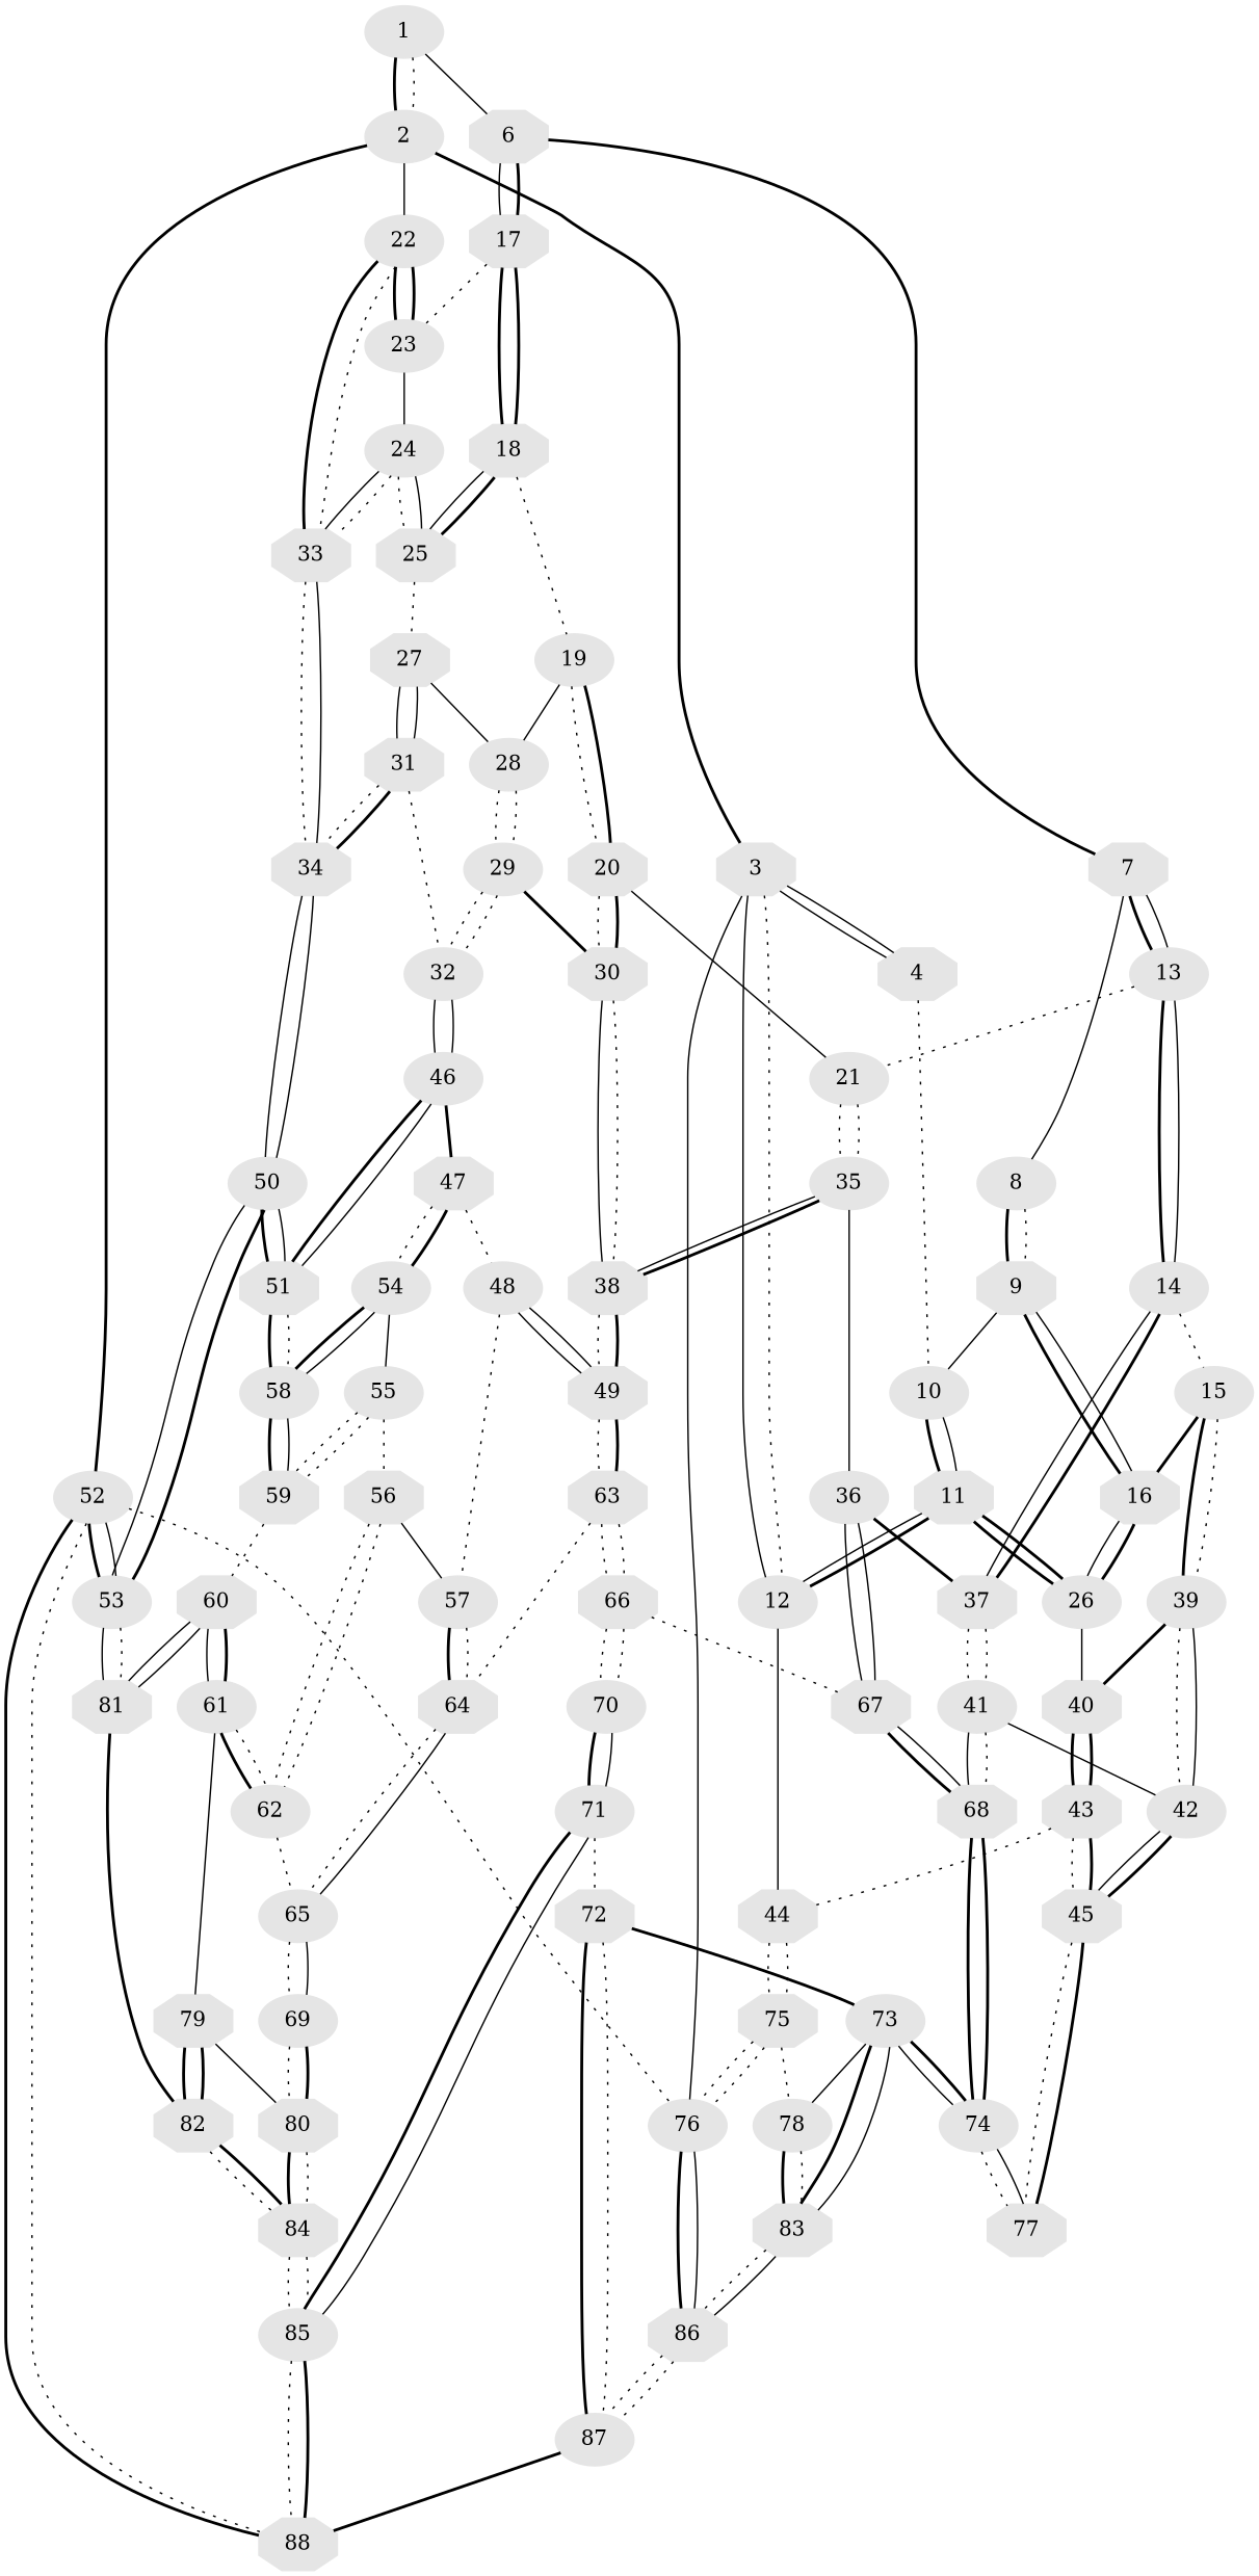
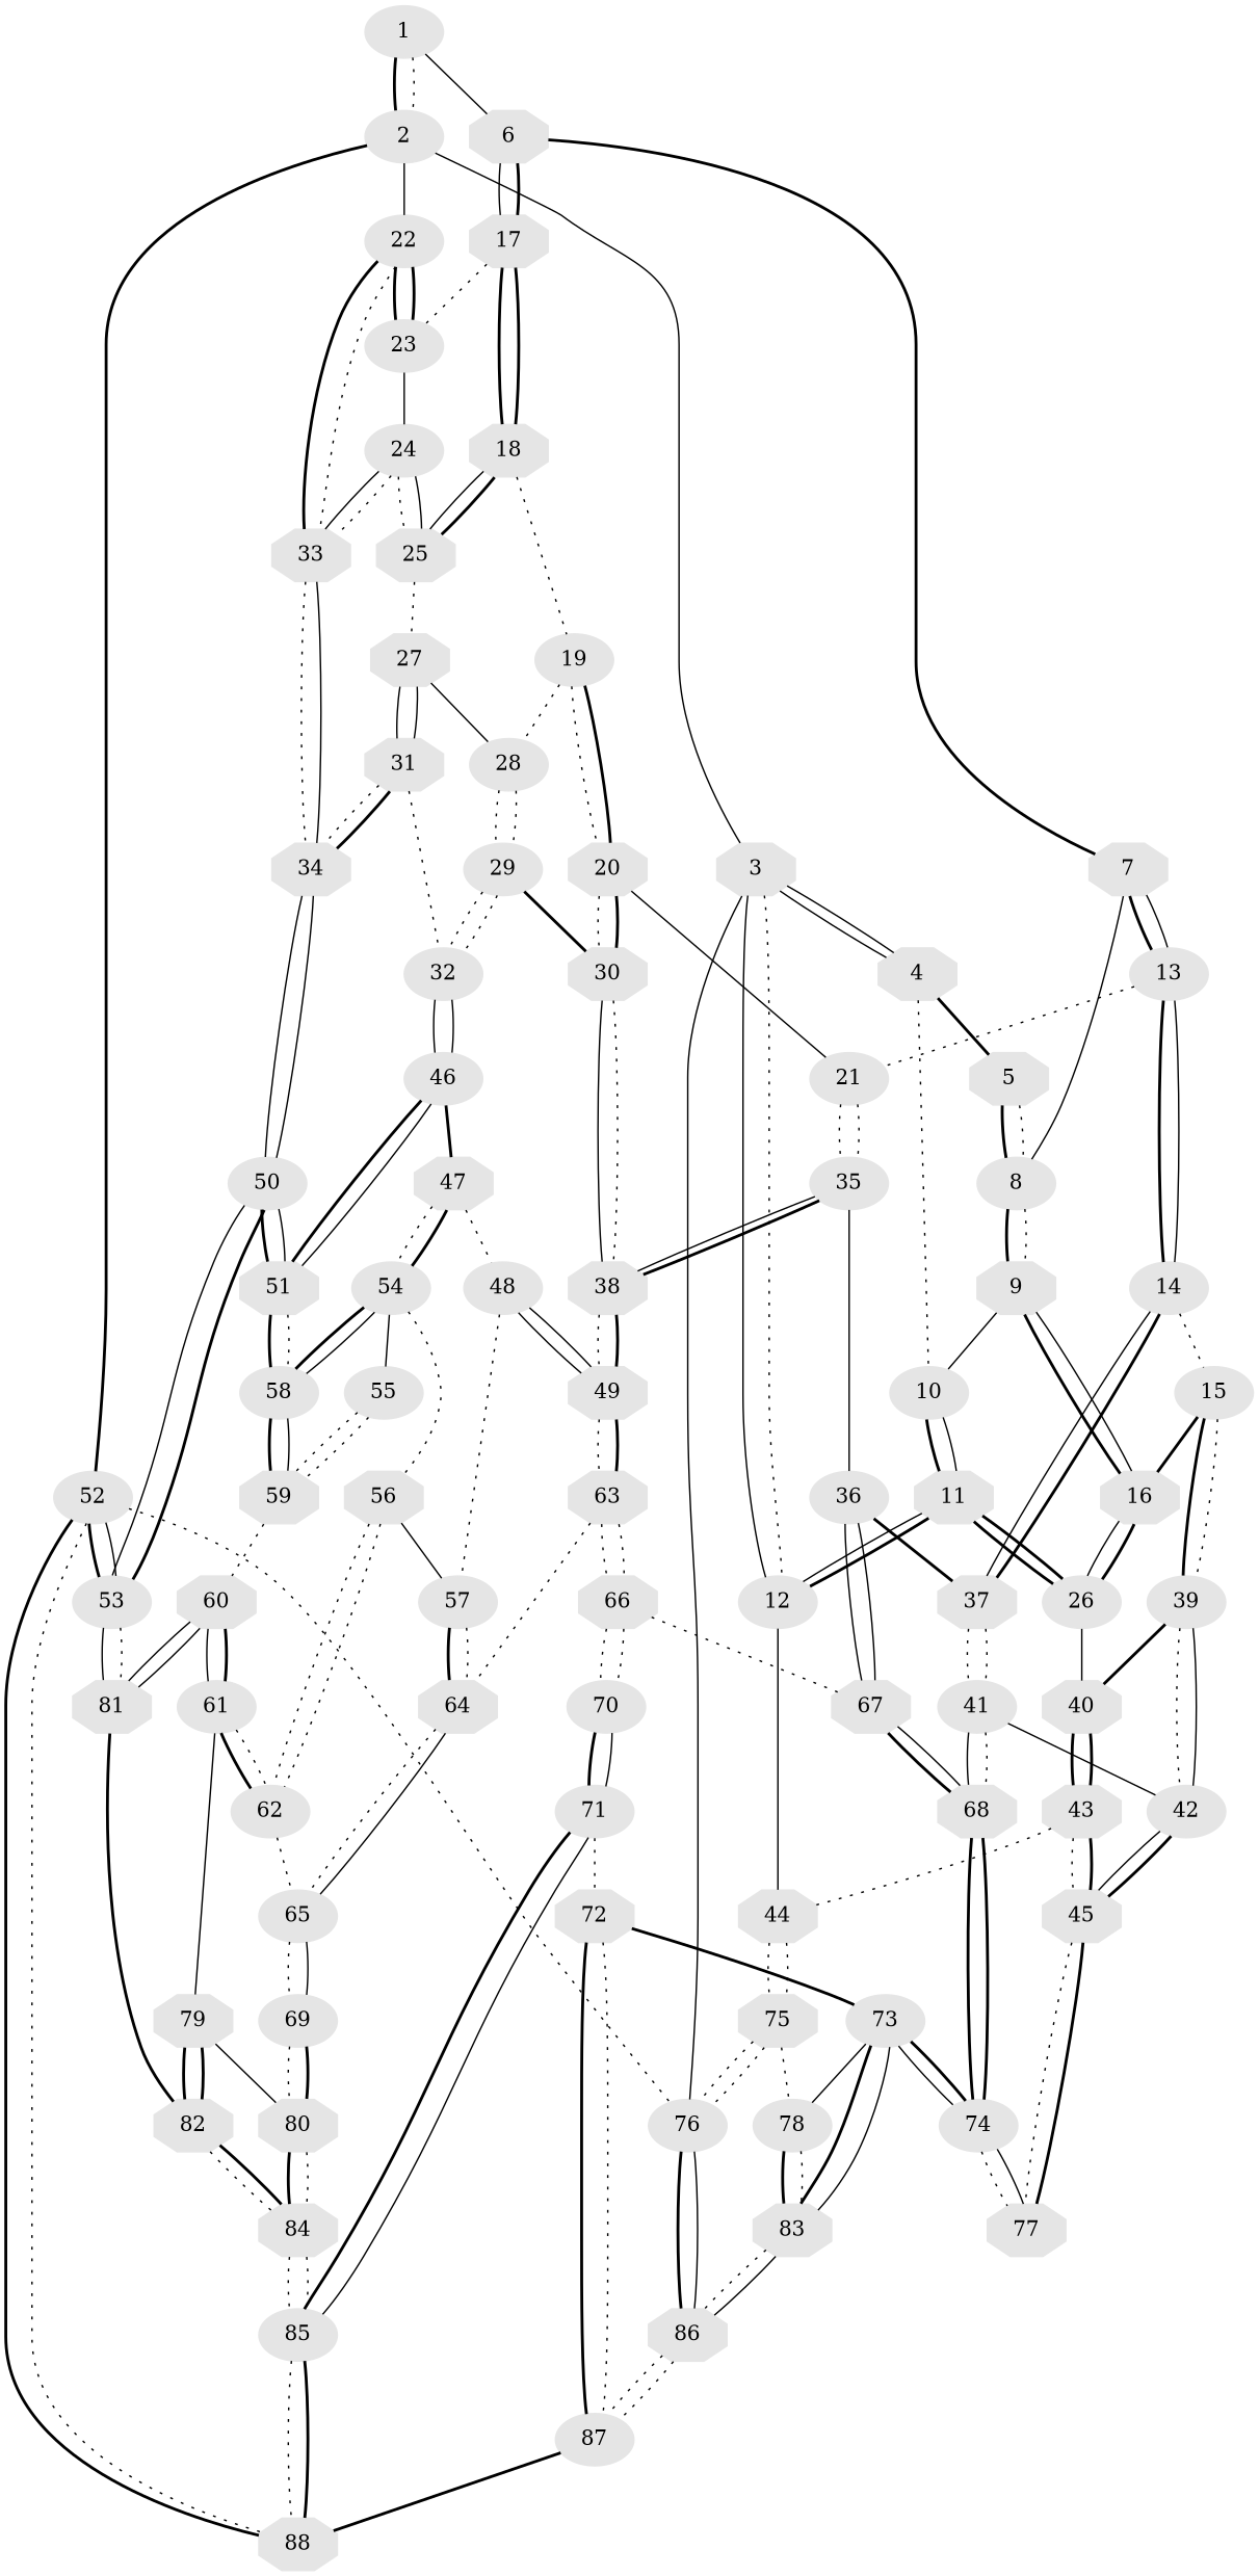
  graph {
    node [color=gray90 shape=octagon style=filled]
    edge [style=dotted]
    1 [shape=ellipse]
    2 [shape=ellipse]
    6
    3
    22 [shape=ellipse]
    52 [shape=ellipse]
    7
    17
    4
    12 [shape=ellipse]
    76 [shape=ellipse]
    23 [shape=ellipse]
    33
    53 [shape=ellipse]
    88
+   5
    10 [shape=ellipse]
    44
    86
    8 [shape=ellipse]
    11
    9
    13 [shape=ellipse]
    18
    14 [shape=ellipse]
    21 [shape=ellipse]
    16
    26 [shape=ellipse]
    40
    75
    15 [shape=ellipse]
    37
    35 [shape=ellipse]
    39 [shape=ellipse]
    41 [shape=ellipse]
    42 [shape=ellipse]
    19 [shape=ellipse]
    25
    24 [shape=ellipse]
    20
    28 [shape=ellipse]
    27
    30
    29 [shape=ellipse]
    38
    36 [shape=ellipse]
    34
    31
    43
    32 [shape=ellipse]
    46 [shape=ellipse]
    49
    50 [shape=ellipse]
    47
    51
    67
    68
    63
    45
    74 [shape=ellipse]
    77
    78 [shape=ellipse]
    48 [shape=ellipse]
    54 [shape=ellipse]
    58 [shape=ellipse]
    57 [shape=ellipse]
    55 [shape=ellipse]
    64
    66
    81
    59
    82
    56
    62 [shape=ellipse]
    60
    65 [shape=ellipse]
    61 [shape=ellipse]
    79
    80
    69 [shape=ellipse]
    70 [shape=ellipse]
    71 [shape=ellipse]
    84
    72
    85 [shape=ellipse]
    73 [shape=ellipse]
    87 [shape=ellipse]
    83
    1 -- 2 [style=bold]
    1 -- 2
    1 -- 6 [style=solid]
-   2 -- 3 [style=bold]
+   2 -- 3 [style=solid]
    2 -- 22 [style=solid]
    2 -- 52 [style=bold]
    6 -- 7 [style=bold]
    6 -- 17 [style=solid]
    6 -- 17 [style=bold]
    3 -- 4 [style=solid]
    3 -- 4 [style=solid]
    3 -- 12 [style=solid]
    3 -- 12
    3 -- 76 [style=solid]
    22 -- 23 [style=bold]
    22 -- 23 [style=bold]
    22 -- 33 [style=bold]
    22 -- 33
    52 -- 76
    52 -- 53 [style=bold]
    52 -- 53 [style=solid]
    52 -- 88 [style=bold]
    52 -- 88
    7 -- 8 [style=solid]
    7 -- 13 [style=bold]
    7 -- 13 [style=solid]
    17 -- 23
    17 -- 18 [style=bold]
    17 -- 18 [style=bold]
+   4 -- 5 [style=bold]
    4 -- 10
    12 -- 44 [style=solid]
    76 -- 86 [style=bold]
    76 -- 86 [style=solid]
    23 -- 24 [style=solid]
    33 -- 34
    33 -- 34 [style=solid]
    53 -- 81 [style=solid]
    53 -- 81
+   5 -- 8 [style=bold]
+   5 -- 8
    10 -- 11 [style=bold]
    10 -- 11 [style=solid]
    44 -- 75
    44 -- 75
    86 -- 87
    86 -- 87
    8 -- 9 [style=bold]
    8 -- 9
    11 -- 12 [style=solid]
    11 -- 12 [style=bold]
    11 -- 26 [style=bold]
    11 -- 26 [style=bold]
    9 -- 10 [style=solid]
    9 -- 16 [style=bold]
    9 -- 16 [style=solid]
    13 -- 14 [style=bold]
    13 -- 14 [style=solid]
    13 -- 21
    18 -- 19
    18 -- 25 [style=solid]
    18 -- 25 [style=bold]
    14 -- 15
    14 -- 37 [style=solid]
    14 -- 37 [style=bold]
    21 -- 35
    21 -- 35
    16 -- 26 [style=solid]
    16 -- 26 [style=bold]
    26 -- 40 [style=solid]
    40 -- 43 [style=bold]
    40 -- 43 [style=bold]
    75 -- 76
    75 -- 76
    75 -- 78
    15 -- 16 [style=bold]
    15 -- 39 [style=bold]
    15 -- 39
    37 -- 41
    37 -- 41
    35 -- 38 [style=solid]
    35 -- 38 [style=bold]
    35 -- 36 [style=solid]
    39 -- 40 [style=bold]
    39 -- 42
    39 -- 42 [style=solid]
    41 -- 42 [style=solid]
    41 -- 68 [style=solid]
    41 -- 68
    42 -- 45 [style=solid]
    42 -- 45 [style=bold]
    19 -- 20
    19 -- 20 [style=bold]
-   19 -- 28 [style=solid]
+   19 -- 28
    25 -- 27
    24 -- 33 [style=solid]
    24 -- 33
    24 -- 25
    24 -- 25 [style=solid]
    20 -- 21 [style=solid]
    20 -- 30
    20 -- 30 [style=bold]
    28 -- 29
    28 -- 29
    27 -- 28 [style=solid]
    27 -- 31 [style=solid]
    27 -- 31 [style=solid]
    30 -- 38 [style=solid]
    30 -- 38
    29 -- 30 [style=bold]
    29 -- 32
    29 -- 32
    38 -- 49
    38 -- 49 [style=bold]
    36 -- 37 [style=bold]
    36 -- 67 [style=solid]
    36 -- 67 [style=solid]
    34 -- 50 [style=solid]
    34 -- 50 [style=solid]
    31 -- 34
    31 -- 34 [style=bold]
    31 -- 32
    43 -- 44
    43 -- 45
    43 -- 45 [style=bold]
    32 -- 46 [style=solid]
    32 -- 46 [style=solid]
    46 -- 47 [style=bold]
    46 -- 51 [style=bold]
    46 -- 51 [style=solid]
    49 -- 63
    49 -- 63 [style=bold]
    50 -- 53 [style=solid]
    50 -- 53 [style=bold]
    50 -- 51 [style=bold]
    50 -- 51 [style=solid]
    47 -- 48
    47 -- 54
    47 -- 54 [style=bold]
    51 -- 58 [style=bold]
    51 -- 58
    67 -- 68 [style=bold]
    67 -- 68 [style=solid]
    68 -- 74 [style=bold]
    68 -- 74 [style=bold]
    63 -- 64
    63 -- 66
    63 -- 66
    45 -- 77
    45 -- 77 [style=bold]
    74 -- 77
    74 -- 77 [style=solid]
    78 -- 83 [style=bold]
    78 -- 83
    48 -- 49 [style=solid]
    48 -- 49 [style=solid]
    48 -- 57
    54 -- 58 [style=bold]
    54 -- 58 [style=solid]
    54 -- 55 [style=solid]
    58 -- 59 [style=bold]
    58 -- 59 [style=solid]
    57 -- 64 [style=bold]
    57 -- 64
    55 -- 59
    55 -- 59
-   55 -- 56
+   54 -- 56
    64 -- 65
    64 -- 65 [style=solid]
    66 -- 67
    66 -- 70
    66 -- 70
    81 -- 82 [style=bold]
    59 -- 60
    82 -- 84
    82 -- 84 [style=bold]
    56 -- 57 [style=solid]
    56 -- 62
    56 -- 62
    62 -- 65
    60 -- 81 [style=solid]
    60 -- 81 [style=solid]
    60 -- 61 [style=solid]
    60 -- 61 [style=bold]
    65 -- 69
    65 -- 69 [style=solid]
    61 -- 62 [style=bold]
    61 -- 62
    61 -- 79 [style=solid]
    79 -- 82 [style=bold]
    79 -- 82 [style=bold]
    79 -- 80 [style=solid]
    80 -- 84 [style=bold]
    80 -- 84
    69 -- 80
    69 -- 80 [style=bold]
    70 -- 71 [style=bold]
    70 -- 71 [style=solid]
    71 -- 72
    71 -- 85 [style=bold]
    71 -- 85 [style=solid]
    84 -- 85
    84 -- 85
    72 -- 73 [style=bold]
    72 -- 87 [style=bold]
    72 -- 87
    85 -- 88
    85 -- 88 [style=bold]
    73 -- 74 [style=solid]
    73 -- 74 [style=bold]
    73 -- 78 [style=solid]
    73 -- 83 [style=bold]
    73 -- 83 [style=solid]
    87 -- 88 [style=bold]
    83 -- 86
    83 -- 86 [style=solid]
  }
